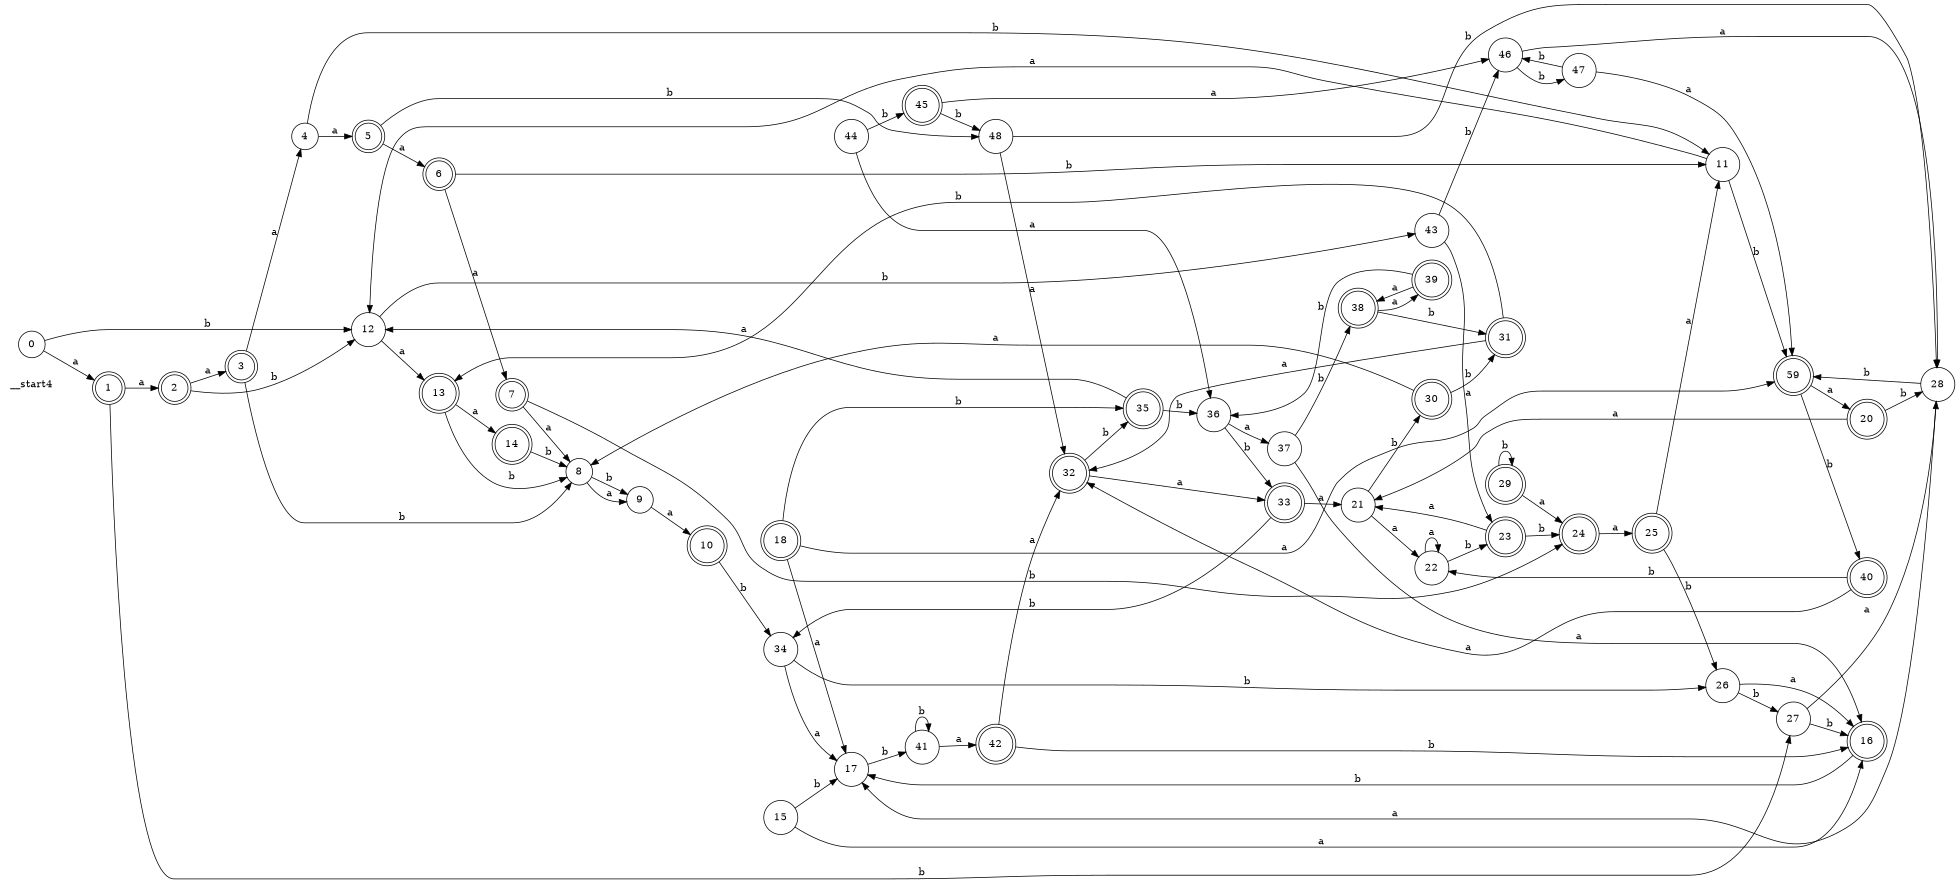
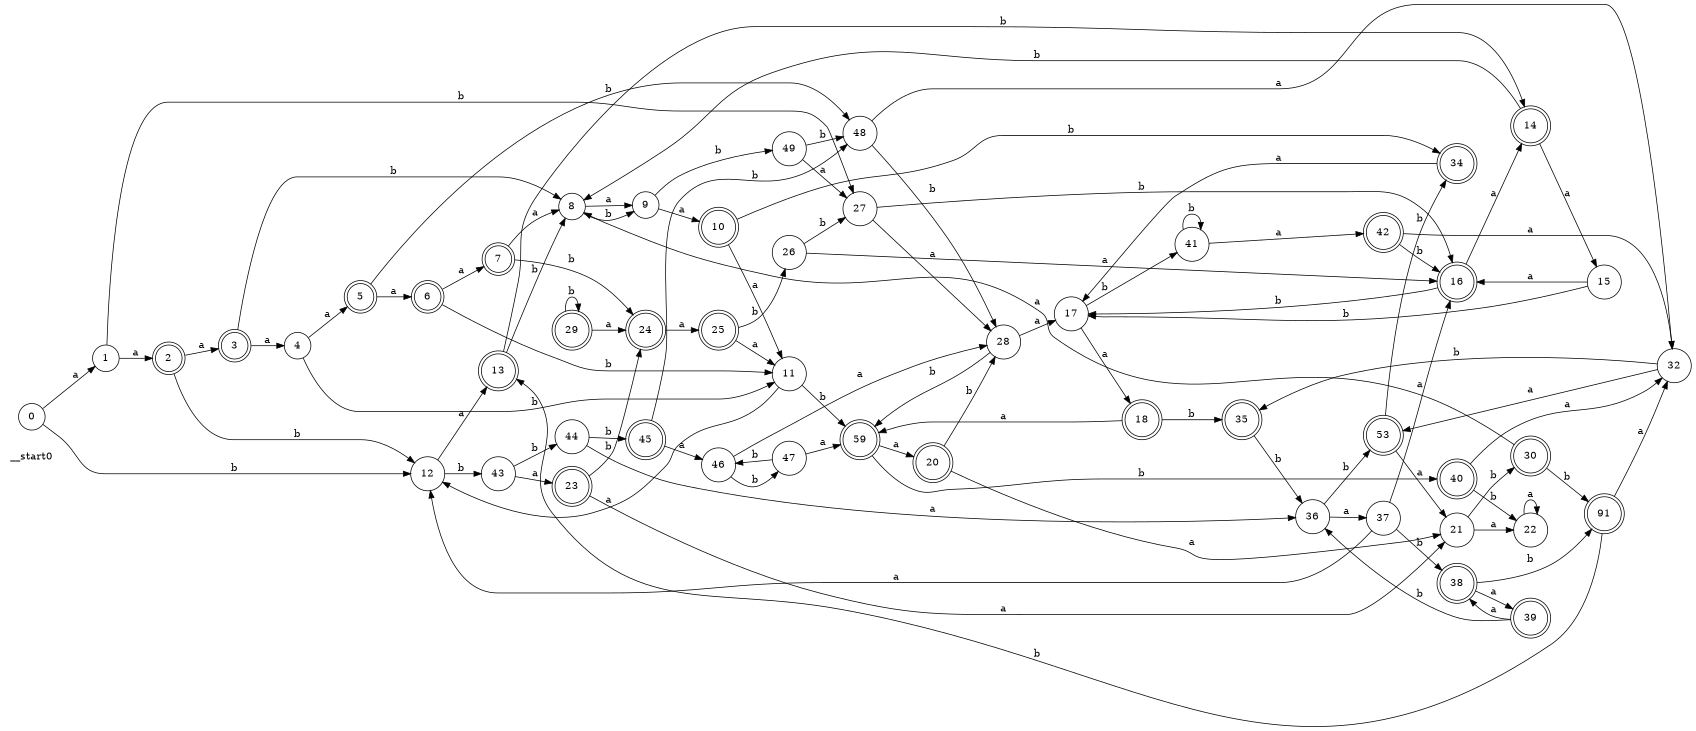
  digraph {
    rankdir=LR
    node [shape=circle color=black fillcolor=white style=filled]
-   __start0 [shape=none label=__start4 color="" fillcolor="" style=""]
+   __start0 [shape=none color="" fillcolor="" style=""]
    n2 [label=0]
-   n3 [label=1 shape=doublecircle]
+   n3 [label=1]
    n4 [label=12]
    n5 [label=2 shape=doublecircle style="rounded,filled"]
    n6 [label=27]
    n7 [label=13 shape=doublecircle style="rounded,filled"]
    n8 [label=43]
    n9 [label=3 shape=doublecircle style="rounded,filled"]
    n10 [label=16 shape=doublecircle style="rounded,filled"]
    n11 [label=28]
    n12 [label=4]
    n13 [label=8]
    n14 [label=5 shape=doublecircle style="rounded,filled"]
    n15 [label=11]
    n16 [label=9]
    n17 [label=6 shape=doublecircle style="rounded,filled"]
    n18 [label=48]
    n19 [label=59 shape=doublecircle style="rounded,filled"]
    n20 [label=7 shape=doublecircle style="rounded,filled"]
-   n21 [label=32 shape=doublecircle]
+   n21 [label=32]
    n22 [label=24 shape=doublecircle style="rounded,filled"]
    n23 [label=25 shape=doublecircle style="rounded,filled"]
    n24 [label=10 shape=doublecircle style="rounded,filled"]
-   n26 [label=34]
+   n25 [label=49]
+   n26 [label=34 shape=doublecircle]
    n27 [label=17]
    n28 [label=26]
    n29 [label=20 shape=doublecircle style="rounded,filled"]
    n30 [label=40 shape=doublecircle style="rounded,filled"]
    n31 [label=14 shape=doublecircle style="rounded,filled"]
    n32 [label=23 shape=doublecircle style="rounded,filled"]
    n33 [label=44]
    n34 [label=15]
    n35 [label=18 shape=doublecircle style="rounded,filled"]
    n36 [label=41]
    n37 [label=35 shape=doublecircle style="rounded,filled"]
    n38 [label=42 shape=doublecircle style="rounded,filled"]
    n39 [label=36]
    n40 [label=21]
    n41 [label=22]
    n42 [label=30 shape=doublecircle style="rounded,filled"]
-   n43 [label=31 shape=doublecircle style="rounded,filled"]
+   n43 [label=91 shape=doublecircle style="rounded,filled"]
    n44 [label=29 shape=doublecircle style="rounded,filled"]
-   n45 [label=33 shape=doublecircle style="rounded,filled"]
+   n45 [label=53 shape=doublecircle style="rounded,filled"]
    n46 [label=37]
    n47 [label=38 shape=doublecircle style="rounded,filled"]
    n48 [label=39 shape=doublecircle style="rounded,filled"]
    n49 [label=45 shape=doublecircle style="rounded,filled"]
    n50 [label=46]
    n51 [label=47]
    n2 -> n3 [label=a]
    n2 -> n4 [label=b]
    n3 -> n5 [label=a]
    n3 -> n6 [label=b]
    n4 -> n7 [label=a]
    n4 -> n8 [label=b]
    n5 -> n4 [label=b]
    n5 -> n9 [label=a]
    n6 -> n10 [label=b]
    n6 -> n11 [label=a]
    n7 -> n13 [label=b]
-   n7 -> n31 [label=a]
+   n7 -> n31 [label=b]
    n8 -> n32 [label=a]
-   n8 -> n50 [label=b]
+   n8 -> n33 [label=b]
    n9 -> n12 [label=a]
    n9 -> n13 [label=b]
    n10 -> n27 [label=b]
+   n10 -> n31 [label=a]
    n11 -> n19 [label=b]
    n11 -> n27 [label=a]
    n12 -> n14 [label=a]
    n12 -> n15 [label=b]
    n13 -> n16 [label=a]
    n13 -> n16 [label=b]
    n14 -> n17 [label=a]
    n14 -> n18 [label=b]
    n15 -> n4 [label=a]
    n15 -> n19 [label=b]
    n16 -> n24 [label=a]
+   n16 -> n25 [label=b]
    n17 -> n15 [label=b]
    n17 -> n20 [label=a]
    n18 -> n11 [label=b]
    n18 -> n21 [label=a]
    n19 -> n29 [label=a]
    n19 -> n30 [label=b]
    n20 -> n13 [label=a]
    n20 -> n22 [label=b]
    n21 -> n37 [label=b]
    n21 -> n45 [label=a]
    n22 -> n23 [label=a]
    n23 -> n15 [label=a]
    n23 -> n28 [label=b]
+   n24 -> n15 [label=a]
    n24 -> n26 [label=b]
+   n25 -> n6 [label=a]
+   n25 -> n18 [label=b]
    n26 -> n27 [label=a]
-   n26 -> n28 [label=b]
-   n35 -> n27 [label=a]
+   n27 -> n35 [label=a]
    n27 -> n36 [label=b]
    n28 -> n6 [label=b]
    n28 -> n10 [label=a]
    n29 -> n11 [label=b]
    n29 -> n40 [label=a]
    n30 -> n21 [label=a]
    n30 -> n41 [label=b]
    n31 -> n13 [label=b]
+   n31 -> n34 [label=a]
    n32 -> n22 [label=b]
    n32 -> n40 [label=a]
    n33 -> n39 [label=a]
    n33 -> n49 [label=b]
    n34 -> n10 [label=a]
    n34 -> n27 [label=b]
    n35 -> n19 [label=a]
    n35 -> n37 [label=b]
    n36 -> n36 [label=b]
    n36 -> n38 [label=a]
-   n37 -> n4 [label=a]
+   n46 -> n4 [label=a]
    n37 -> n39 [label=b]
    n38 -> n10 [label=b]
    n38 -> n21 [label=a]
    n39 -> n45 [label=b]
    n39 -> n46 [label=a]
    n40 -> n41 [label=a]
    n40 -> n42 [label=b]
-   n41 -> n32 [label=b]
    n41 -> n41 [label=a]
    n42 -> n13 [label=a]
    n42 -> n43 [label=b]
    n43 -> n7 [label=b]
    n43 -> n21 [label=a]
    n44 -> n22 [label=a]
    n44 -> n44 [label=b]
    n45 -> n26 [label=b]
    n45 -> n40 [label=a]
    n46 -> n10 [label=a]
    n46 -> n47 [label=b]
    n47 -> n43 [label=b]
    n47 -> n48 [label=a]
    n48 -> n39 [label=b]
    n48 -> n47 [label=a]
    n49 -> n18 [label=b]
    n49 -> n50 [label=a]
    n50 -> n11 [label=a]
    n50 -> n51 [label=b]
    n51 -> n19 [label=a]
    n51 -> n50 [label=b]
  }
